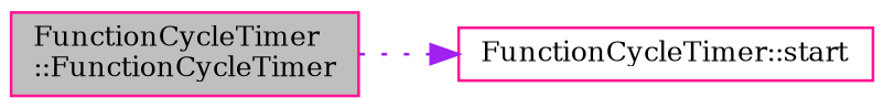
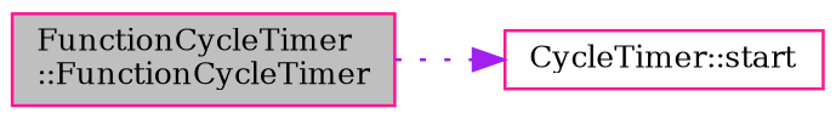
  digraph {
    rankdir=LR
    fontname="DejaVu Serif"
    node [color=deeppink fontname="DejaVu Serif" fontsize=10 shape=record style=filled]
    n1 [fillcolor=grey75 fontcolor=black height=0.2 label="FunctionCycleTimer\l::FunctionCycleTimer" width=0.4]
-   n2 [fillcolor=white height=0.2 label="FunctionCycleTimer::start" width=0.4]
+   n2 [fillcolor=white height=0.2 label="CycleTimer::start" width=0.4]
    n1 -> n2 [color=purple fontname="DejaVu Serif" fontsize=10 labelfontname=Helvetica labelfontsize=10 style=dotted]
  }
